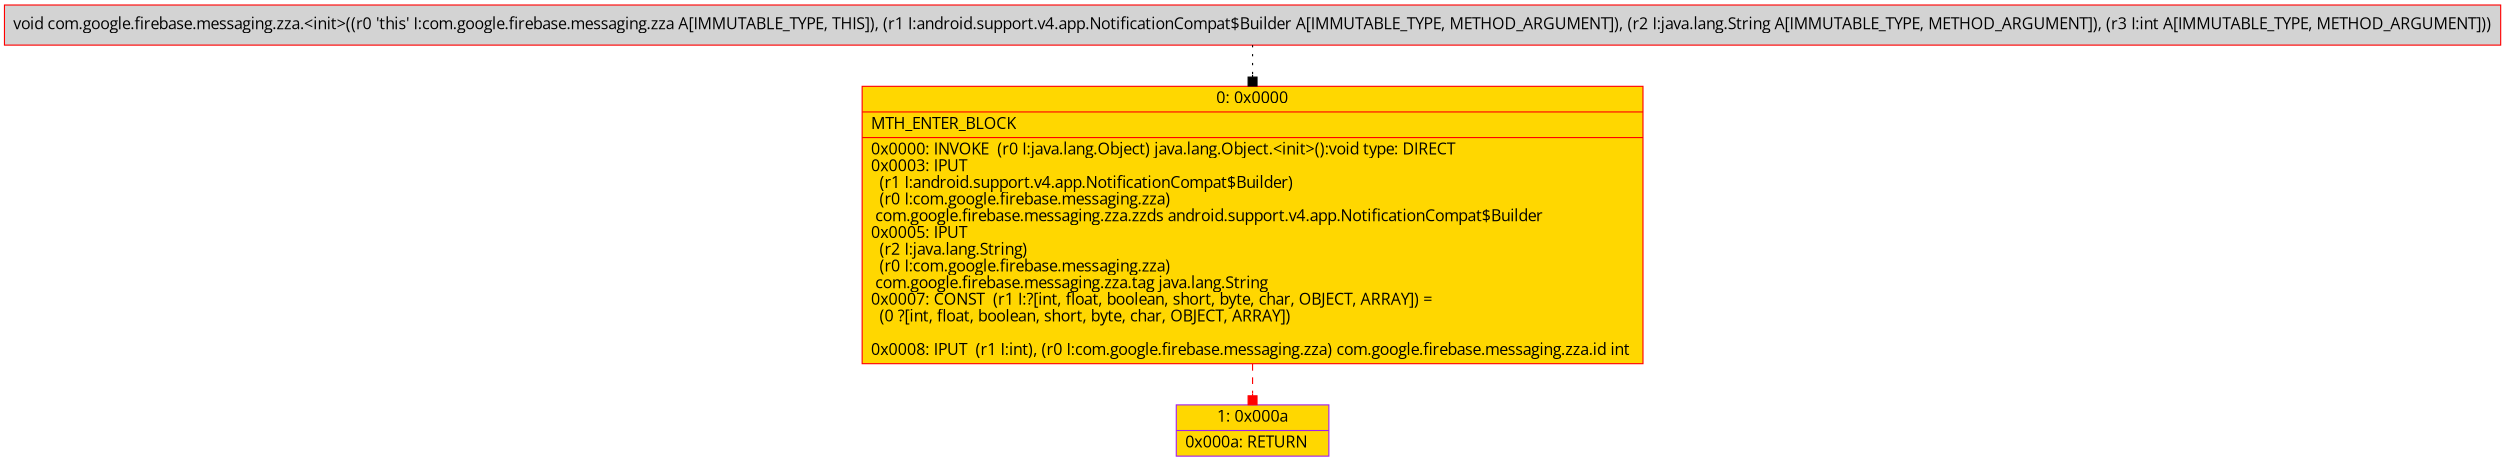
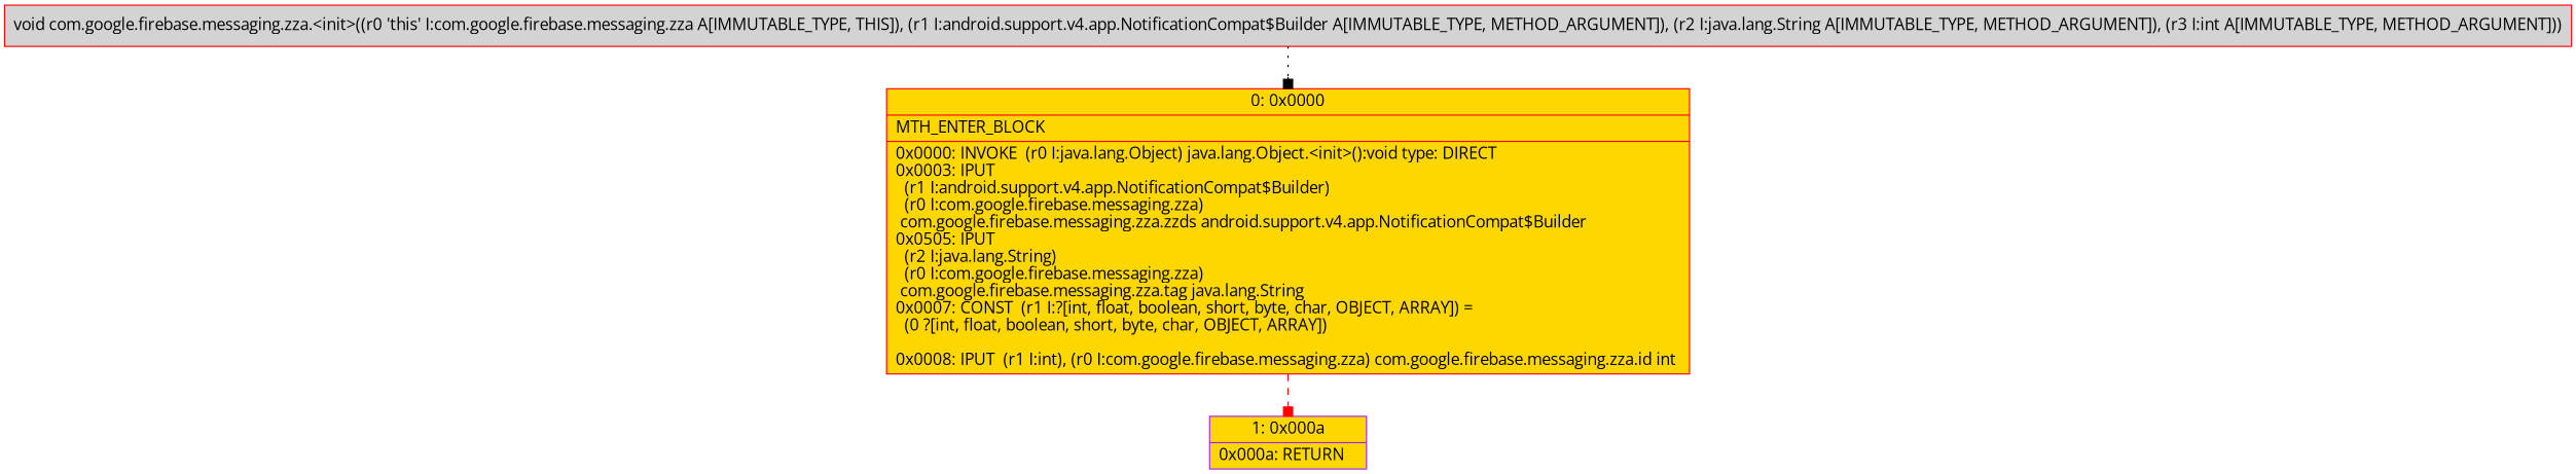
  digraph {
    fontname="Open Sans"
    node [shape=record style=filled fillcolor=gold color=red fontname="Open Sans"]
    edge [arrowhead=box fontname="Open Sans"]
-   n1 [label="{0\:\ 0x0000|MTH_ENTER_BLOCK\l|0x0000: INVOKE  (r0 I:java.lang.Object) java.lang.Object.\<init\>():void type: DIRECT \l0x0003: IPUT  \l  (r1 I:android.support.v4.app.NotificationCompat$Builder)\l  (r0 I:com.google.firebase.messaging.zza)\l com.google.firebase.messaging.zza.zzds android.support.v4.app.NotificationCompat$Builder \l0x0005: IPUT  \l  (r2 I:java.lang.String)\l  (r0 I:com.google.firebase.messaging.zza)\l com.google.firebase.messaging.zza.tag java.lang.String \l0x0007: CONST  (r1 I:?[int, float, boolean, short, byte, char, OBJECT, ARRAY]) = \l  (0 ?[int, float, boolean, short, byte, char, OBJECT, ARRAY])\l \l0x0008: IPUT  (r1 I:int), (r0 I:com.google.firebase.messaging.zza) com.google.firebase.messaging.zza.id int \l}"]
+   n1 [label="{0\:\ 0x0000|MTH_ENTER_BLOCK\l|0x0000: INVOKE  (r0 I:java.lang.Object) java.lang.Object.\<init\>():void type: DIRECT \l0x0003: IPUT  \l  (r1 I:android.support.v4.app.NotificationCompat$Builder)\l  (r0 I:com.google.firebase.messaging.zza)\l com.google.firebase.messaging.zza.zzds android.support.v4.app.NotificationCompat$Builder \l0x0505: IPUT  \l  (r2 I:java.lang.String)\l  (r0 I:com.google.firebase.messaging.zza)\l com.google.firebase.messaging.zza.tag java.lang.String \l0x0007: CONST  (r1 I:?[int, float, boolean, short, byte, char, OBJECT, ARRAY]) = \l  (0 ?[int, float, boolean, short, byte, char, OBJECT, ARRAY])\l \l0x0008: IPUT  (r1 I:int), (r0 I:com.google.firebase.messaging.zza) com.google.firebase.messaging.zza.id int \l}"]
    n2 [label="{1\:\ 0x000a|0x000a: RETURN   \l}" color=purple]
    n3 [label="{void com.google.firebase.messaging.zza.\<init\>((r0 'this' I:com.google.firebase.messaging.zza A[IMMUTABLE_TYPE, THIS]), (r1 I:android.support.v4.app.NotificationCompat$Builder A[IMMUTABLE_TYPE, METHOD_ARGUMENT]), (r2 I:java.lang.String A[IMMUTABLE_TYPE, METHOD_ARGUMENT]), (r3 I:int A[IMMUTABLE_TYPE, METHOD_ARGUMENT])) }" fillcolor=lightgrey]
    n1 -> n2 [color=red style=dashed]
    n3 -> n1 [color=black style=dotted]
  }
